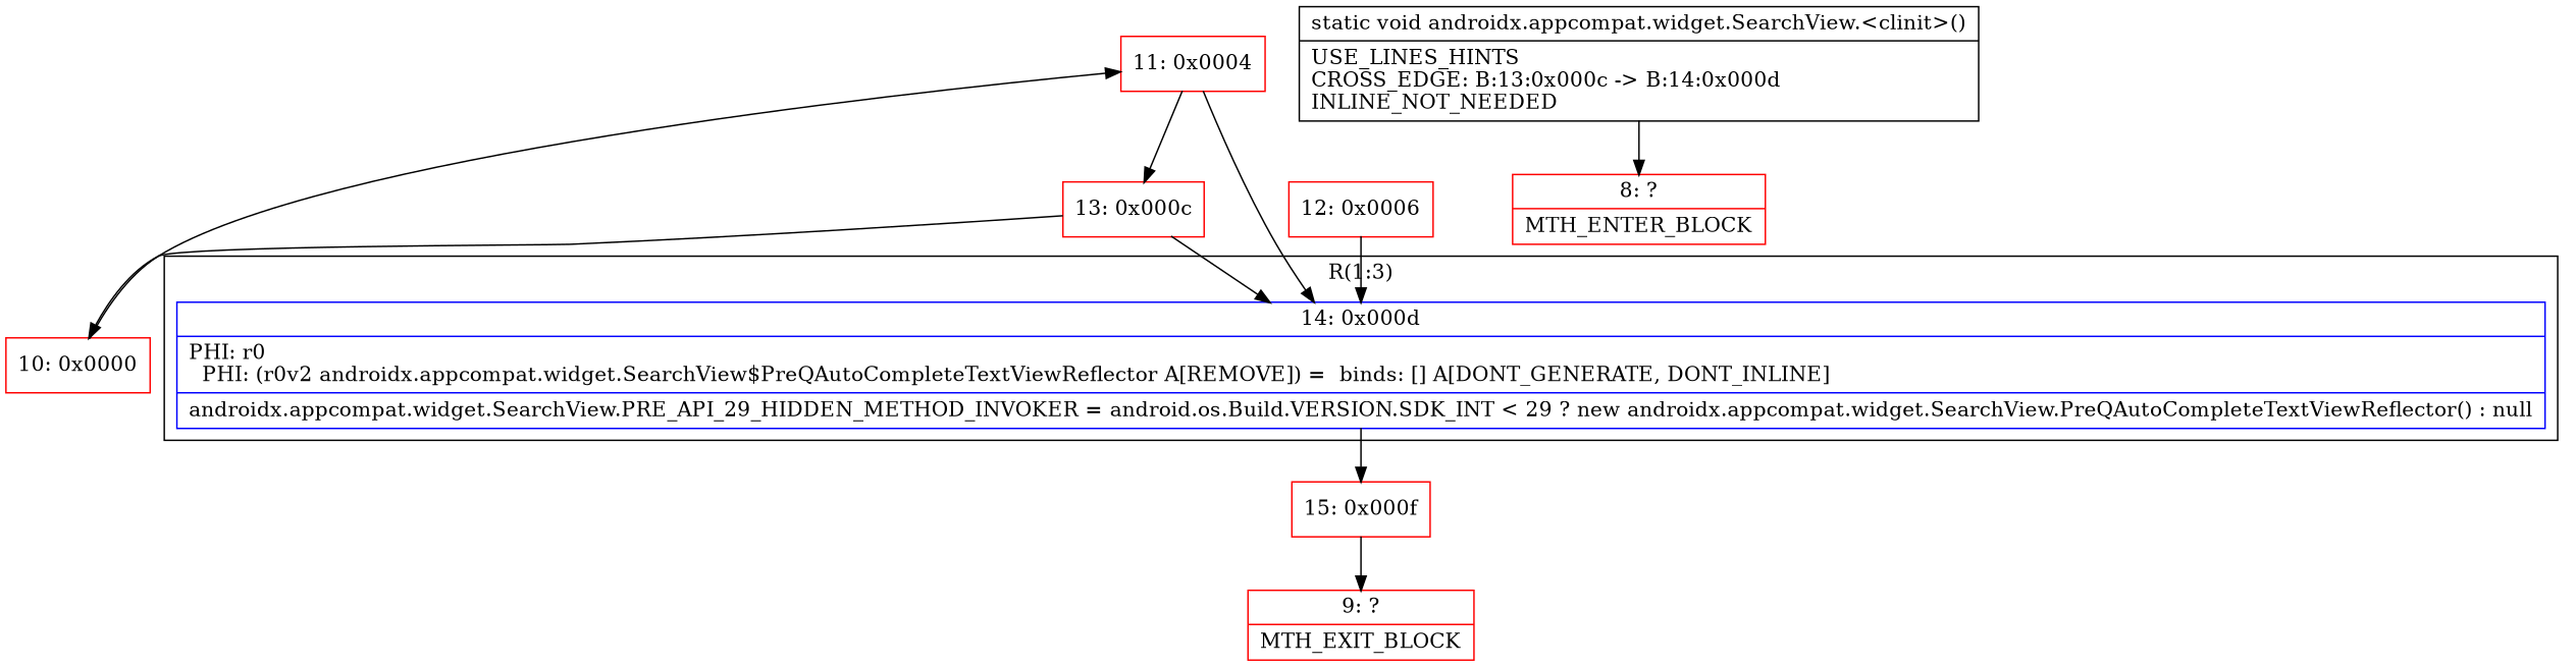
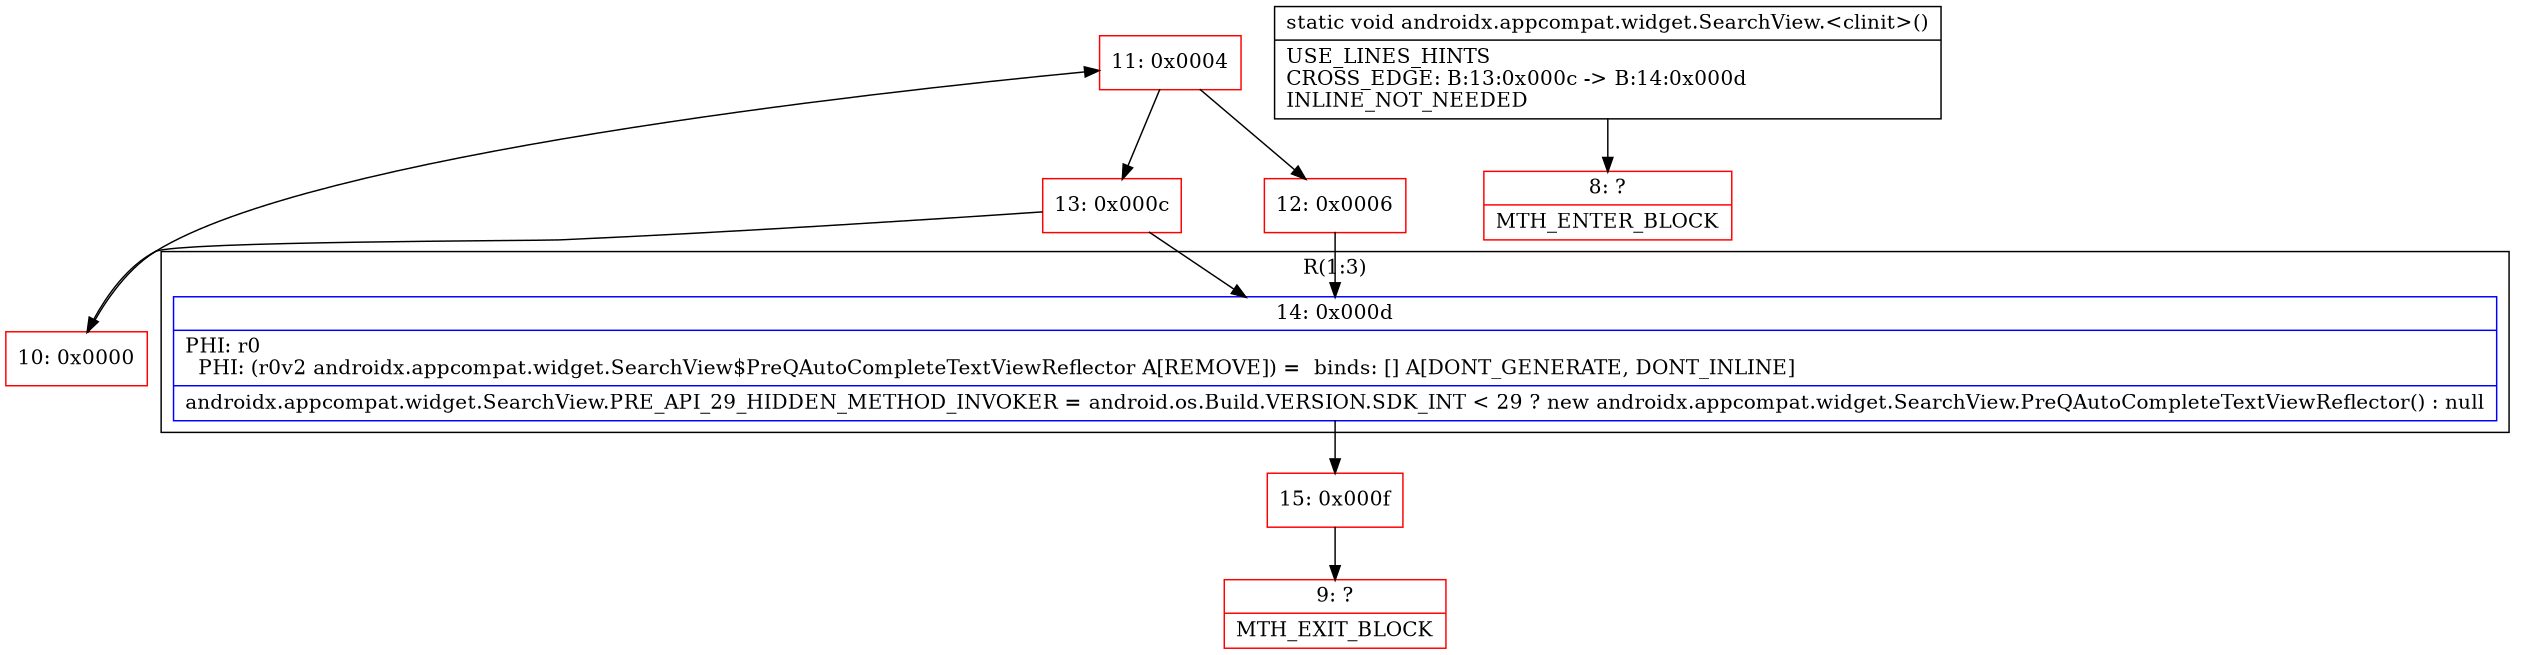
  digraph {
    node [color=red shape=record]
    n1 [color=blue label="{14\:\ 0x000d|PHI: r0 \l  PHI: (r0v2 androidx.appcompat.widget.SearchView$PreQAutoCompleteTextViewReflector A[REMOVE]) =  binds: [] A[DONT_GENERATE, DONT_INLINE]\l|androidx.appcompat.widget.SearchView.PRE_API_29_HIDDEN_METHOD_INVOKER = android.os.Build.VERSION.SDK_INT \< 29 ? new androidx.appcompat.widget.SearchView.PreQAutoCompleteTextViewReflector() : null\l}"]
    n2 [label="{15\:\ 0x000f}"]
    n3 [label="{9\:\ ?|MTH_EXIT_BLOCK\l}"]
    n4 [label="{8\:\ ?|MTH_ENTER_BLOCK\l}"]
    n5 [label="{10\:\ 0x0000}"]
    n6 [label="{11\:\ 0x0004}"]
    n7 [label="{12\:\ 0x0006}"]
    n8 [label="{13\:\ 0x000c}"]
    n9 [label="{static void androidx.appcompat.widget.SearchView.\<clinit\>()  | USE_LINES_HINTS\lCROSS_EDGE: B:13:0x000c \-\> B:14:0x000d\lINLINE_NOT_NEEDED\l}" color=""]
    subgraph cluster_1 {
      label="R(1:3)"
      n1
    }
    n1 -> n2
    n2 -> n3
    n5 -> n6
-   n6 -> n1
+   n6 -> n7
    n6 -> n8
    n7 -> n1
    n8 -> n1
    n8 -> n5
    n9 -> n4
  }
